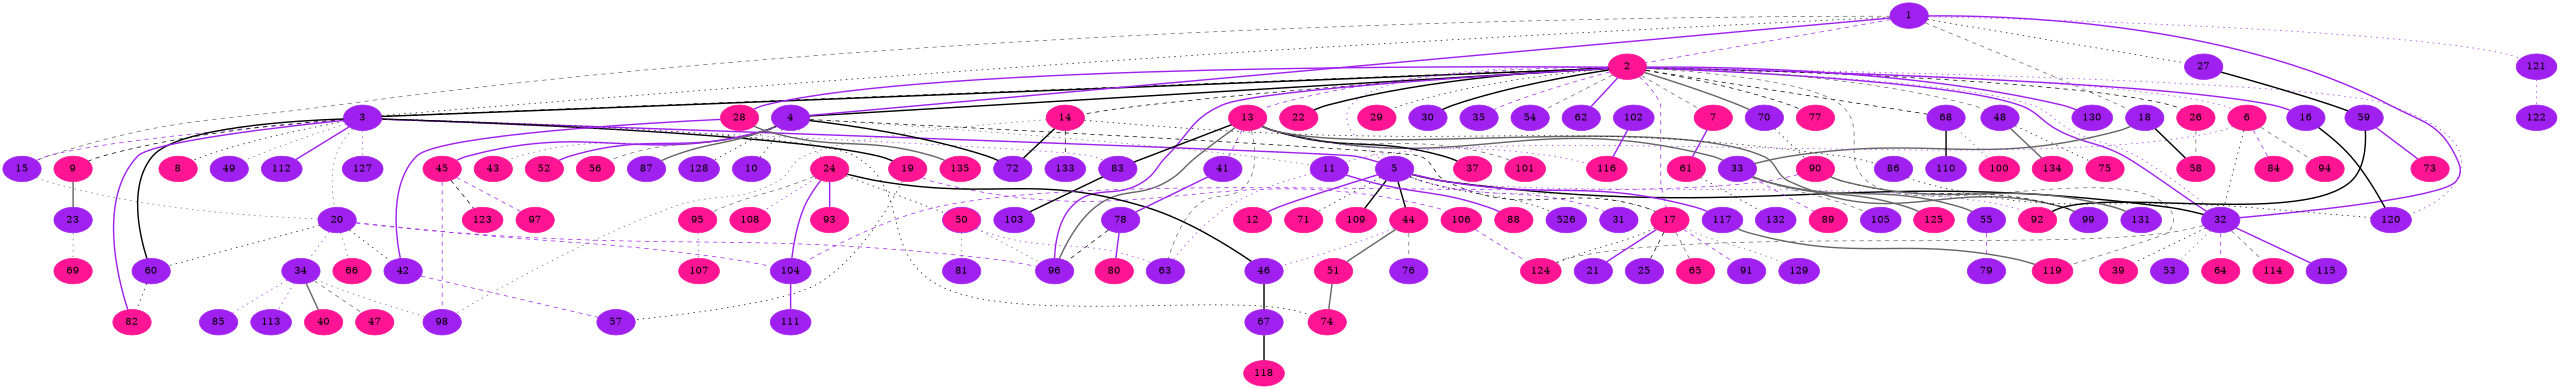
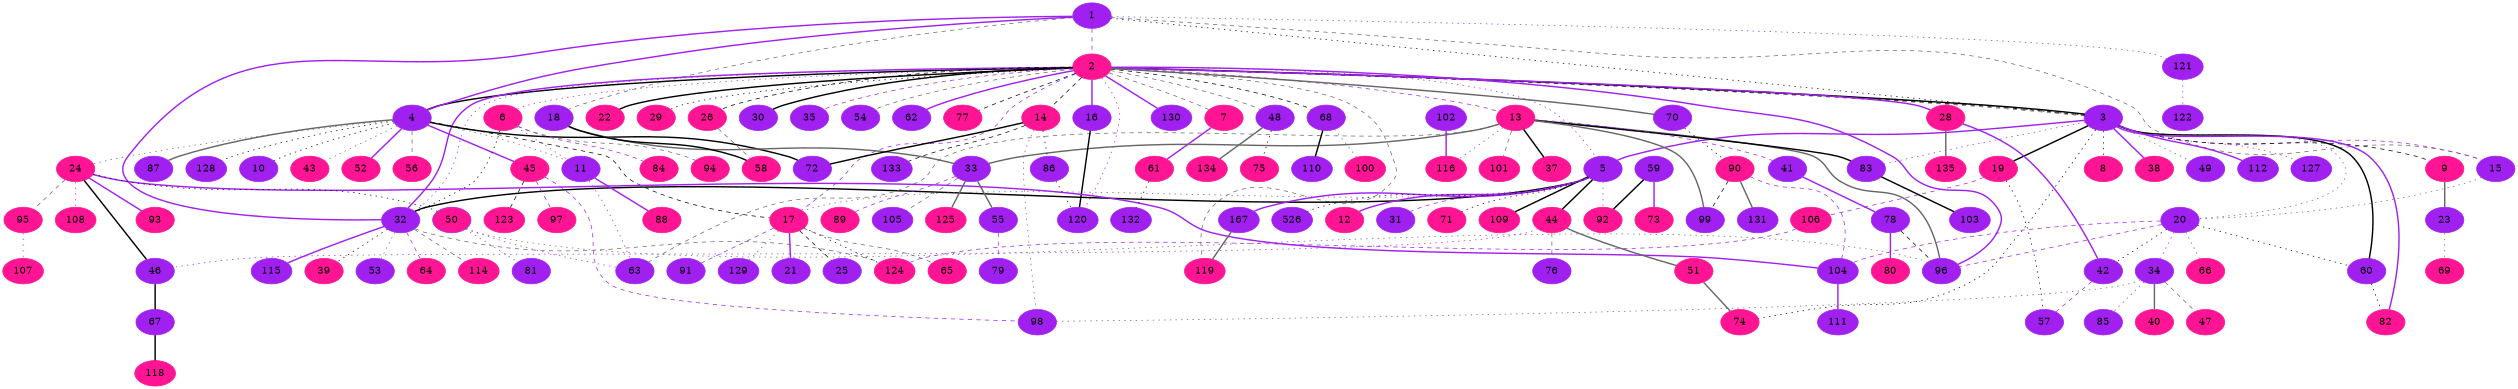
  graph {
    fontname="DejaVu Serif"
    node [color=purple fontname="DejaVu Serif" style=filled]
    edge [color=purple fontname="DejaVu Serif" style=bold]
    2 [color=deeppink]
    1
    3
    4
    15
    18
-   27
    32
    121
    5
    6 [color=deeppink]
    7 [color=deeppink]
    13 [color=deeppink]
    14 [color=deeppink]
    16
    17 [color=deeppink]
    22 [color=deeppink]
    26 [color=deeppink]
    28 [color=deeppink]
    29 [color=deeppink]
    30
    35
    48
    54
    62
    68
    70
    77 [color=deeppink]
    96
    119 [color=deeppink]
    120
    130
    8 [color=deeppink]
    9 [color=deeppink]
    19 [color=deeppink]
    20
+   38 [color=deeppink]
    49
    60
    74 [color=deeppink]
    82 [color=deeppink]
    83
    112
    127
    10
    11
    24 [color=deeppink]
    43 [color=deeppink]
    45 [color=deeppink]
    52 [color=deeppink]
    56 [color=deeppink]
    72
    87
    128
    33
    58 [color=deeppink]
    59
    124 [color=deeppink]
    39 [color=deeppink]
    53
    64 [color=deeppink]
    114 [color=deeppink]
    115
    122
    12 [color=deeppink]
    31
    44 [color=deeppink]
    71 [color=deeppink]
    92 [color=deeppink]
    109 [color=deeppink]
-   117
+   117 [label=167]
    n72 [label=526]
    84 [color=deeppink]
    94 [color=deeppink]
    61 [color=deeppink]
    63
    37 [color=deeppink]
    41
    99
    101 [color=deeppink]
    116 [color=deeppink]
    86
    98
    133
    21
    25
    65 [color=deeppink]
    91
    129
    42
    135 [color=deeppink]
    75 [color=deeppink]
    134 [color=deeppink]
    100 [color=deeppink]
    110
    90 [color=deeppink]
    23
    57
    106 [color=deeppink]
    34
    66 [color=deeppink]
    104
    103
    88 [color=deeppink]
    46
    50 [fillcolor=deeppink]
    93 [color=deeppink]
    95 [color=deeppink]
    108 [color=deeppink]
    97 [color=deeppink]
    123 [color=deeppink]
    51 [color=deeppink]
    76
    132
    69 [color=deeppink]
    55
    89 [color=deeppink]
    105
    125 [color=deeppink]
    78
    102
    40 [color=deeppink]
    47 [color=deeppink]
    85
-   113
    111
    67
    81
    107 [color=deeppink]
    73 [color=deeppink]
    79
    80 [color=deeppink]
    118 [color=deeppink]
    131
    2 -- 3 [color=gray40 style=dashed]
    2 -- 3 [color=black style=dashed]
    2 -- 3 [color=black]
    2 -- 4 [color=black]
    2 -- 32
    2 -- 32 [style=dotted]
    2 -- 5 [style=dotted]
    2 -- 6 [style=dotted]
    2 -- 7 [color=gray40 style=dashed]
    2 -- 13 [style=dashed]
    2 -- 14 [color=black style=dashed]
    2 -- 16
    2 -- 17 [style=dashed]
    2 -- 22 [color=black]
    2 -- 26 [color=black style=dashed]
    2 -- 28
    2 -- 29 [color=black style=dotted]
    2 -- 30 [color=black]
    2 -- 35 [style=dashed]
    2 -- 48 [color=gray40 style=dashed]
    2 -- 54 [color=gray40 style=dashed]
    2 -- 62
    2 -- 68 [color=black style=dashed]
    2 -- 70 [color=gray40]
    2 -- 77 [color=black style=dashed]
    2 -- 96
    2 -- 119 [color=gray40 style=dashed]
    2 -- 120 [style=dotted]
    2 -- 130
    1 -- 2 [style=dashed]
    1 -- 3 [color=black style=dotted]
    1 -- 4
    1 -- 15 [color=gray40 style=dashed]
    1 -- 18 [color=gray40 style=dashed]
-   1 -- 27 [color=black style=dotted]
    1 -- 32
    1 -- 121 [style=dotted]
    3 -- 15 [style=dashed]
    3 -- 5
    3 -- 8 [color=black style=dotted]
    3 -- 9 [color=black style=dashed]
    3 -- 19 [color=black]
    3 -- 20 [color=gray40 style=dotted]
+   3 -- 38
    3 -- 49 [color=gray40 style=dotted]
    3 -- 60 [color=black]
    3 -- 74 [color=black style=dotted]
    3 -- 82
    3 -- 83 [style=dotted]
    3 -- 112
    3 -- 127 [style=dotted]
    4 -- 17 [color=black style=dashed]
    4 -- 10 [color=black style=dotted]
    4 -- 11 [color=gray40 style=dotted]
    4 -- 24 [color=gray40 style=dotted]
    4 -- 43 [color=gray40 style=dotted]
    4 -- 45
    4 -- 52
    4 -- 56 [color=gray40 style=dashed]
    4 -- 72 [color=black]
    4 -- 87 [color=gray40]
    4 -- 128 [color=black style=dotted]
    15 -- 20 [color=gray40 style=dotted]
    18 -- 33 [color=gray40]
    18 -- 58 [color=black]
-   27 -- 59 [color=black]
    32 -- 124 [color=gray40 style=dashed]
    32 -- 39 [color=black style=dotted]
    32 -- 53 [color=gray40 style=dotted]
    32 -- 64 [style=dashed]
    32 -- 114 [color=gray40 style=dashed]
    32 -- 115
    121 -- 122 [style=dotted]
    5 -- 32 [color=black]
    5 -- 17 [color=gray40 style=dotted]
    5 -- 12
    5 -- 31 [style=dashed]
    5 -- 44 [color=black]
    5 -- 71 [color=black style=dotted]
    5 -- 92 [style=dotted]
    5 -- 109 [color=black]
    5 -- 117
    5 -- n72 [color=black style=dotted]
    6 -- 32 [color=black style=dotted]
    6 -- 11 [style=dotted]
    6 -- 84 [style=dashed]
    6 -- 94 [color=gray40 style=dashed]
    7 -- 61
    13 -- 96 [color=gray40]
    13 -- 83 [color=black]
    13 -- 33 [color=gray40]
    13 -- 63 [color=gray40 style=dashed]
    13 -- 37 [color=black]
    13 -- 41 [style=dashed]
    13 -- 99 [color=gray40]
    13 -- 101 [color=gray40 style=dashed]
    13 -- 116 [style=dotted]
    14 -- 72 [color=black]
    14 -- 86 [color=black style=dotted]
    14 -- 98 [color=gray40 style=dotted]
    14 -- 133 [color=black style=dashed]
    16 -- 120 [color=black]
    17 -- 124 [color=black style=dotted]
    17 -- 21
    17 -- 25 [color=black style=dashed]
    17 -- 65 [color=gray40 style=dashed]
    17 -- 91 [style=dashed]
    17 -- 129 [color=gray40 style=dotted]
    26 -- 58 [color=gray40 style=dashed]
    28 -- 42
    28 -- 135 [color=gray40]
    48 -- 75 [color=black style=dotted]
    48 -- 134 [color=gray40]
    68 -- 100 [color=gray40 style=dotted]
    68 -- 110 [color=black]
    70 -- 90 [color=black style=dotted]
    9 -- 23 [color=gray40]
    19 -- 57 [color=black style=dotted]
    19 -- 106 [style=dashed]
    20 -- 96 [style=dashed]
    20 -- 60 [color=black style=dotted]
    20 -- 42 [color=black style=dotted]
    20 -- 34 [style=dotted]
    20 -- 66 [color=gray40 style=dotted]
    20 -- 104 [style=dashed]
    60 -- 82 [color=black style=dotted]
    83 -- 103 [color=black]
    11 -- 63 [style=dotted]
    11 -- 88
    24 -- 104
    24 -- 46 [color=black]
    24 -- 50 [color=black style=dotted]
    24 -- 93
    24 -- 95 [color=gray40 style=dashed]
    24 -- 108 [style=dotted]
    45 -- 98 [style=dashed]
    45 -- 97 [style=dashed]
    45 -- 123 [color=black style=dashed]
    33 -- 55 [color=gray40]
    33 -- 89 [style=dashed]
    33 -- 105 [color=gray40 style=dashed]
    33 -- 125 [color=gray40]
    59 -- 92 [color=black]
    59 -- 73
    44 -- 46 [style=dotted]
    44 -- 51 [color=gray40]
    44 -- 76 [color=gray40 style=dashed]
    117 -- 119 [color=gray40]
    61 -- 132 [color=black style=dotted]
    41 -- 78
    86 -- 120 [color=black style=dotted]
    42 -- 57 [style=dashed]
    90 -- 99 [color=black style=dashed]
    90 -- 104 [style=dashed]
    90 -- 131 [color=gray40]
    23 -- 69 [color=gray40 style=dotted]
    106 -- 124 [style=dashed]
    34 -- 98 [color=gray40 style=dotted]
    34 -- 40 [color=gray40]
    34 -- 47 [color=gray40 style=dashed]
    34 -- 85 [style=dotted]
-   34 -- 113 [style=dotted]
    104 -- 111
    46 -- 67 [color=black]
    50 -- 96 [color=gray40 style=dotted]
    50 -- 63 [style=dotted]
    50 -- 81 [color=gray40 style=dotted]
    95 -- 107 [style=dotted]
    51 -- 74 [color=gray40]
    55 -- 79 [style=dashed]
    78 -- 96 [color=black style=dashed]
    78 -- 80
    102 -- 116
    67 -- 118 [color=black]
  }
